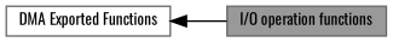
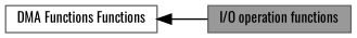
  digraph {
    rankdir=LR
    fontname=Oswald
    node [fontname=Oswald fontsize=10 shape=box style=filled]
-   n1 [color=grey40 fillcolor=white height=0.2 label="DMA Exported Functions" width=0.4]
+   n1 [color=grey40 fillcolor=white height=0.2 label="DMA Functions Functions" width=0.4]
    n2 [color=gray40 fillcolor=grey60 fontcolor=black height=0.2 label="I/O operation functions" width=0.4]
    n1 -> n2 [dir=back fontname=Oswald fontsize=10 labelfontname=Helvetica labelfontsize=10 shape=plaintext style=solid]
  }
